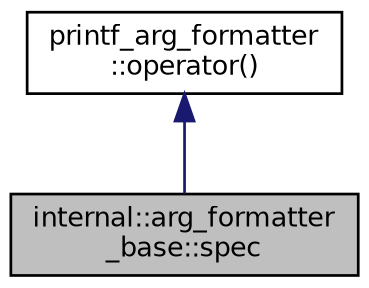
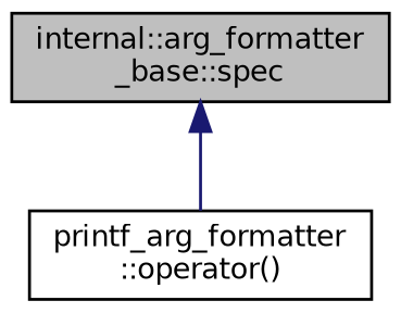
  digraph {
    rankdir=TB
    node [color=black fontname=Helvetica fontsize=10 shape=record style=filled]
    n1 [fillcolor=grey75 fontcolor=black height=0.2 label="internal::arg_formatter\l_base::spec" width=0.4]
    n2 [fillcolor=white height=0.2 label="printf_arg_formatter\l::operator()" width=0.4]
-   n2 -> n1 [color=midnightblue dir=back fontname=Helvetica fontsize=10 labelfontname=Helvetica labelfontsize=10 style=solid]
+   n1 -> n2 [color=midnightblue dir=back fontname=Helvetica fontsize=10 labelfontname=Helvetica labelfontsize=10 style=solid]
  }
